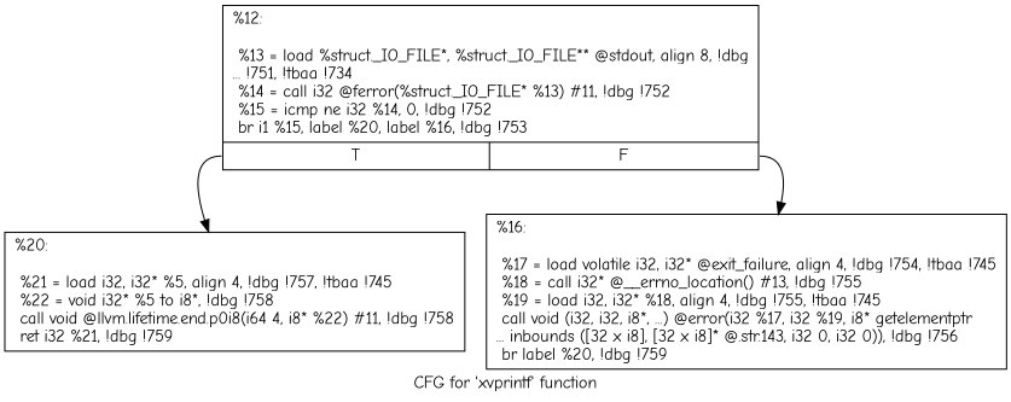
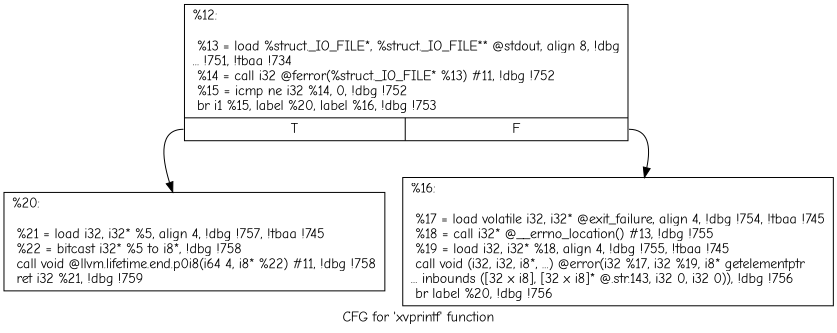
  digraph {
    fontname="Comic Neue"
    label="CFG for 'xvprintf' function"
    node [fontname="Comic Neue" shape=record]
    edge [fontname="Comic Neue"]
    n1 [label="{%12:\l\l  %13 = load %struct._IO_FILE*, %struct._IO_FILE** @stdout, align 8, !dbg\l... !751, !tbaa !734\l  %14 = call i32 @ferror(%struct._IO_FILE* %13) #11, !dbg !752\l  %15 = icmp ne i32 %14, 0, !dbg !752\l  br i1 %15, label %20, label %16, !dbg !753\l|{<s0>T|<s1>F}}"]
-   n2 [label="{%20:\l\l  %21 = load i32, i32* %5, align 4, !dbg !757, !tbaa !745\l  %22 = void i32* %5 to i8*, !dbg !758\l  call void @llvm.lifetime.end.p0i8(i64 4, i8* %22) #11, !dbg !758\l  ret i32 %21, !dbg !759\l}"]
-   n3 [label="{%16:\l\l  %17 = load volatile i32, i32* @exit_failure, align 4, !dbg !754, !tbaa !745\l  %18 = call i32* @__errno_location() #13, !dbg !755\l  %19 = load i32, i32* %18, align 4, !dbg !755, !tbaa !745\l  call void (i32, i32, i8*, ...) @error(i32 %17, i32 %19, i8* getelementptr\l... inbounds ([32 x i8], [32 x i8]* @.str.143, i32 0, i32 0)), !dbg !756\l  br label %20, !dbg !759\l}"]
+   n2 [label="{%20:\l\l  %21 = load i32, i32* %5, align 4, !dbg !757, !tbaa !745\l  %22 = bitcast i32* %5 to i8*, !dbg !758\l  call void @llvm.lifetime.end.p0i8(i64 4, i8* %22) #11, !dbg !758\l  ret i32 %21, !dbg !759\l}"]
+   n3 [label="{%16:\l\l  %17 = load volatile i32, i32* @exit_failure, align 4, !dbg !754, !tbaa !745\l  %18 = call i32* @__errno_location() #13, !dbg !755\l  %19 = load i32, i32* %18, align 4, !dbg !755, !tbaa !745\l  call void (i32, i32, i8*, ...) @error(i32 %17, i32 %19, i8* getelementptr\l... inbounds ([32 x i8], [32 x i8]* @.str.143, i32 0, i32 0)), !dbg !756\l  br label %20, !dbg !756\l}"]
    n1 -> n2 [tailport=s0]
    n1 -> n3 [tailport=s1]
  }
